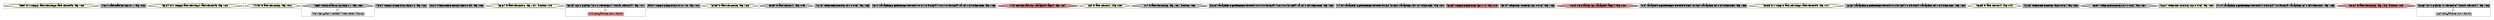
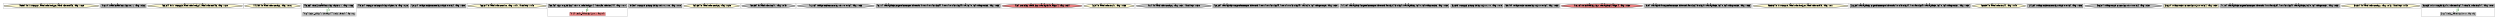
  digraph {
    node [fillcolor=grey fontsize=20 penwidth=3.0 shape=rectangle style=filled]
    edge [color=forestgreen fontcolor=forestgreen style=dotted]
    n1 [fillcolor=lemonchiffon label="[49/50]  br i1 %cmp27, label %for.body28, label %for.end43, !dbg !1029" shape=ellipse]
    n2 [label="[16/17]  %add = add nsw i32 %0, 1, !dbg !1032"]
    n3 [fillcolor=lemonchiffon label="[33/34]  br i1 %cmp23, label %for.body24, label %for.end46, !dbg !1020" shape=ellipse]
    n4 [fillcolor=lemonchiffon label="[44/45]  br label %for.cond22, !dbg !1016" shape=ellipse]
-   n5 [label="[46/53]  %inc42 = add nsw i32 %k25.0, 1, !dbg !1036" shape=ellipse]
+   n5 [label="[46/53]  %inc42 = add nsw i32 %k25.0, 1, !dbg !1036"]
    n6 [label="[47/52]  %k25.0 = phi i32 [ 1, %for.body24 ], [ %inc42, %for.inc41 ], !dbg !1026" fontsize="" penwidth=""]
    n7 [label="[48/51]  %cmp27 = icmp slt i32 %k25.0, 5, !dbg !1028"]
    n8 [label="[20/21]  %idxprom33 = sext i32 %k25.0 to i64, !dbg !1030"]
    n9 [fillcolor=lemonchiffon label="[66/67]  br label %for.cond18, !dbg !1047, !llvm.loop !1048" shape=ellipse]
    n10 [label="[38/43]  %j21.0 = phi i32 [ %i17.0, %for.body20 ], [ %inc45, %for.inc44 ], !dbg !1017"]
    n11 [fillcolor=lightcoral label="[41/42]  %inc45 = add nsw i32 %j21.0, 1, !dbg !1041" fontsize="" penwidth=""]
    n12 [label="[54/57]  %cmp19 = icmp slt i32 %i17.0, 100, !dbg !1010"]
    n13 [fillcolor=lemonchiffon label="[64/65]  br label %for.cond26, !dbg !1025" shape=ellipse]
    n14 [label="[58/59]  br label %for.inc47, !dbg !1045" shape=ellipse]
-   n15 [label="[12/13]  %idxprom35 = sext i32 %i17.0 to i64, !dbg !1033"]
+   n15 [label="[12/13]  %idxprom35 = sext i32 %i17.0 to i64, !dbg !1033" shape=ellipse]
    n16 [label="[6/11]  %arrayidx36 = getelementptr inbounds [100 x [10 x [5 x i32]]], [100 x [10 x [5 x i32]]]* %a, i64 0, i64 %idxprom35, !dbg !1033"]
    n17 [fillcolor=lightcoral label="[4/5]  store i32 %add, i32* %arrayidx40, align 4, !dbg !1034" shape=ellipse]
    n18 [fillcolor=lemonchiffon label="[2/3]  br label %for.inc41, !dbg !1035" shape=ellipse]
    n19 [label="[0/1]  br label %for.cond26, !dbg !1037, !llvm.loop !1038" shape=ellipse]
    n20 [label="[28/29]  %arrayidx30 = getelementptr inbounds [100 x [10 x [5 x i32]]], [100 x [10 x [5 x i32]]]* %a, i64 0, i64 %idxprom29, !dbg !1030"]
    n21 [label="[14/19]  %arrayidx34 = getelementptr inbounds [5 x i32], [5 x i32]* %arrayidx32, i64 0, i64 %idxprom33, !dbg !1030"]
-   n22 [fillcolor=lightcoral label="[32/35]  %cmp23 = icmp slt i32 %j21.0, 10, !dbg !1019"]
+   n22 [label="[32/35]  %cmp23 = icmp slt i32 %j21.0, 10, !dbg !1019"]
    n23 [label="[39/40]  %idxprom37 = sext i32 %j21.0 to i64, !dbg !1033"]
    n24 [fillcolor=lightcoral label="[15/18]  %0 = load i32, i32* %arrayidx34, align 4, !dbg !1030" shape=ellipse]
    n25 [label="[8/9]  %arrayidx40 = getelementptr inbounds [5 x i32], [5 x i32]* %arrayidx38, i64 0, i64 %idxprom39, !dbg !1033"]
    n26 [fillcolor=lemonchiffon label="[55/56]  br i1 %cmp19, label %for.body20, label %for.end49, !dbg !1011" shape=ellipse]
    n27 [label="[22/23]  %arrayidx32 = getelementptr inbounds [10 x [5 x i32]], [10 x [5 x i32]]* %arrayidx30, i64 0, i64 %idxprom31, !dbg !1030"]
    n28 [fillcolor=lemonchiffon label="[68/69]  br label %for.inc44, !dbg !1040" shape=ellipse]
    n29 [label="[24/25]  %idxprom39 = sext i32 %k25.0 to i64, !dbg !1033"]
    n30 [label="[36/37]  %idxprom29 = sext i32 %i17.0 to i64, !dbg !1030" shape=ellipse]
    n31 [fillcolor=lemonchiffon label="[26/27]  %idxprom31 = sext i32 %j21.0 to i64, !dbg !1030"]
    n32 [label="[7/10]  %arrayidx38 = getelementptr inbounds [10 x [5 x i32]], [10 x [5 x i32]]* %arrayidx36, i64 0, i64 %idxprom37, !dbg !1033"]
-   n33 [fillcolor=lightcoral label="[30/31]  br label %for.cond22, !dbg !1042, !llvm.loop !1043" shape=ellipse]
+   n33 [fillcolor=lemonchiffon label="[30/31]  br label %for.cond22, !dbg !1042, !llvm.loop !1043" shape=ellipse]
    n34 [label="[60/63]  %i17.0 = phi i32 [ 0, %for.end16 ], [ %inc48, %for.inc47 ], !dbg !1008"]
    n35 [label="[61/62]  %inc48 = add nsw i32 %i17.0, 1, !dbg !1046" fontsize="" penwidth=""]
    subgraph cluster_1 {
      n1
    }
    subgraph cluster_2 {
      n2
    }
    subgraph cluster_3 {
      n3
    }
    subgraph cluster_4 {
      n4
    }
    subgraph cluster_5 {
      n5
      n6
    }
    subgraph cluster_6 {
      n7
    }
    subgraph cluster_7 {
      n8
    }
    subgraph cluster_8 {
      n9
    }
    subgraph cluster_9 {
      n10
      n11
    }
    subgraph cluster_10 {
      n12
    }
    subgraph cluster_11 {
      n13
    }
    subgraph cluster_12 {
      n14
    }
    subgraph cluster_13 {
      n15
    }
    subgraph cluster_14 {
      n16
    }
    subgraph cluster_15 {
      n17
    }
    subgraph cluster_16 {
      n18
    }
    subgraph cluster_17 {
      n19
    }
    subgraph cluster_18 {
      n20
    }
    subgraph cluster_19 {
      n21
    }
    subgraph cluster_20 {
      n22
    }
    subgraph cluster_21 {
      n23
    }
    subgraph cluster_22 {
      n24
    }
    subgraph cluster_23 {
      n25
    }
    subgraph cluster_24 {
      n26
    }
    subgraph cluster_25 {
      n27
    }
    subgraph cluster_26 {
      n28
    }
    subgraph cluster_27 {
      n29
    }
    subgraph cluster_28 {
      n30
    }
    subgraph cluster_29 {
      n31
    }
    subgraph cluster_30 {
      n32
    }
    subgraph cluster_31 {
      n33
    }
    subgraph cluster_32 {
      n34
      n35
    }
    n5 -> n6 [label=T]
    n6 -> n5 [label=T]
    n10 -> n11 [label=T]
    n11 -> n10 [label=T]
    n34 -> n35 [label=T]
    n35 -> n34 [label=T]
  }
